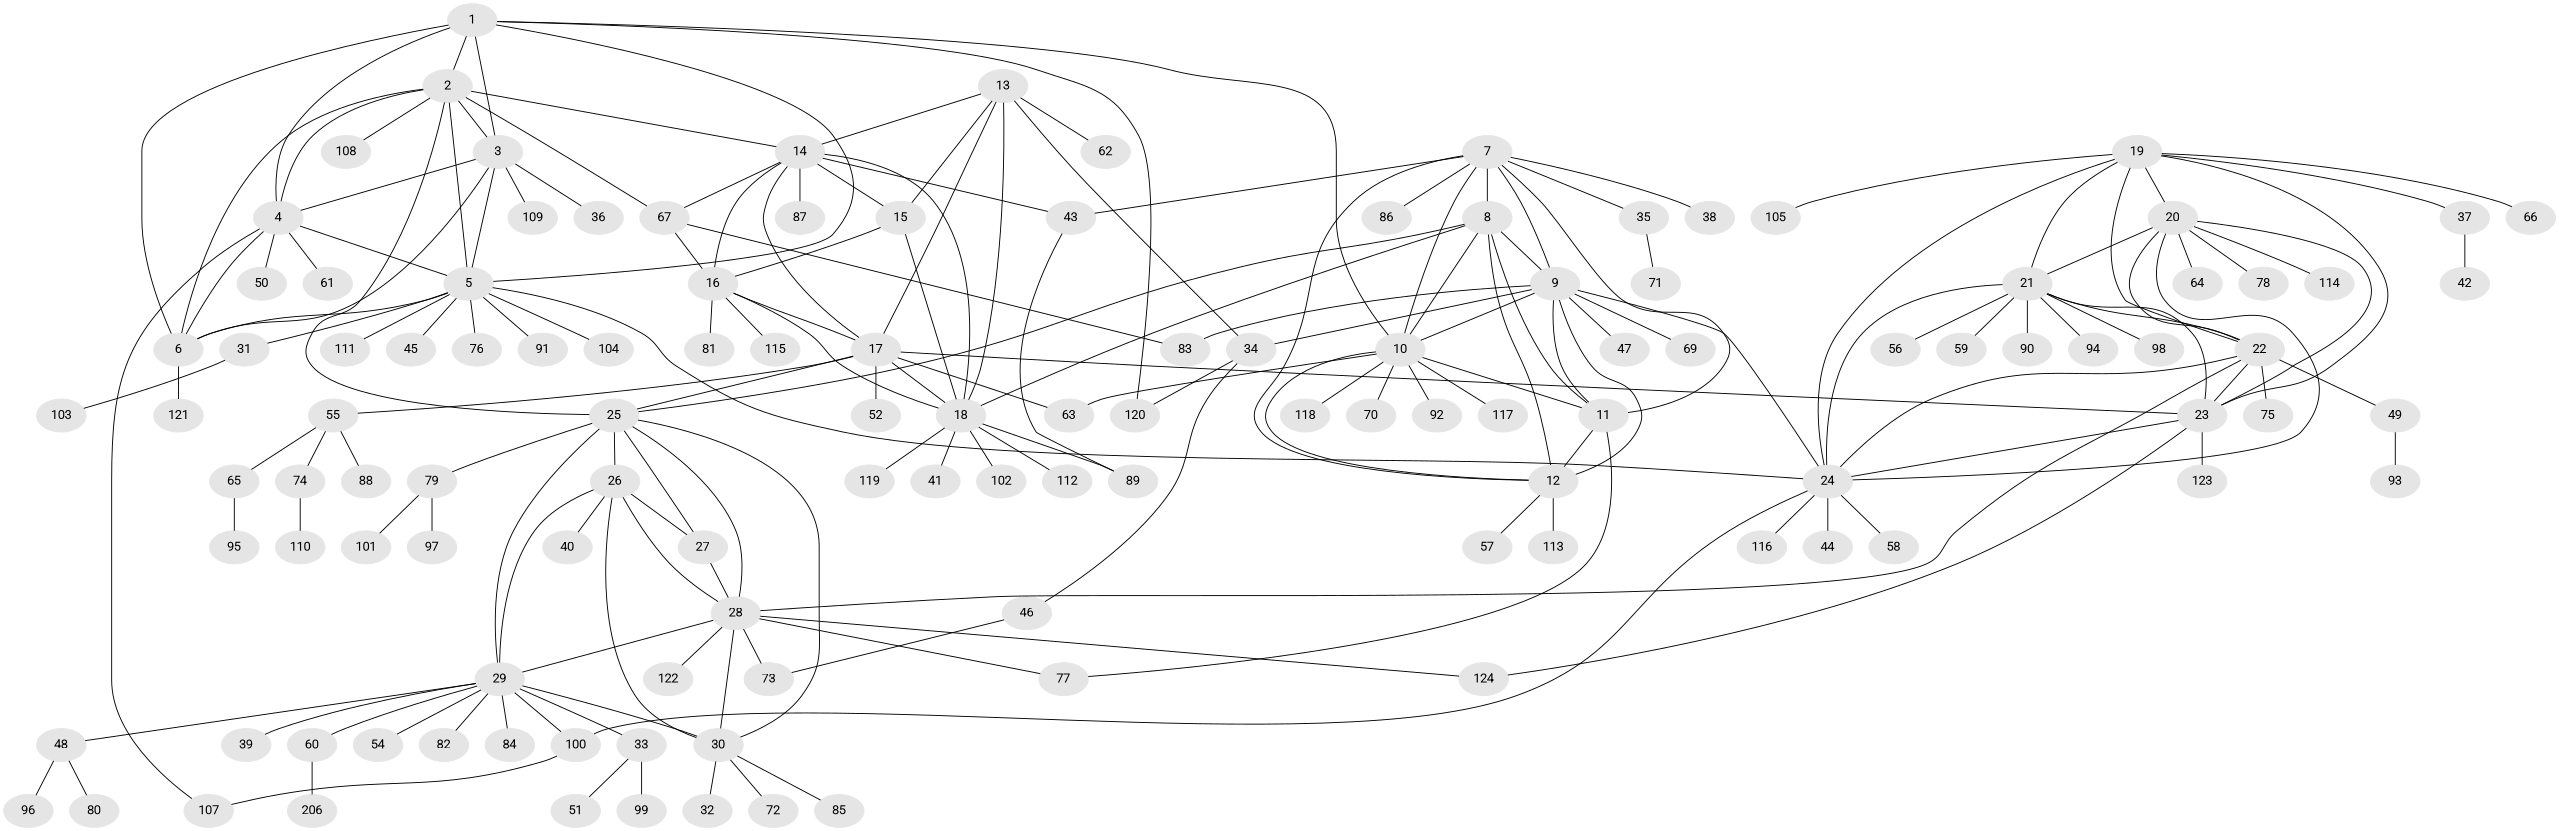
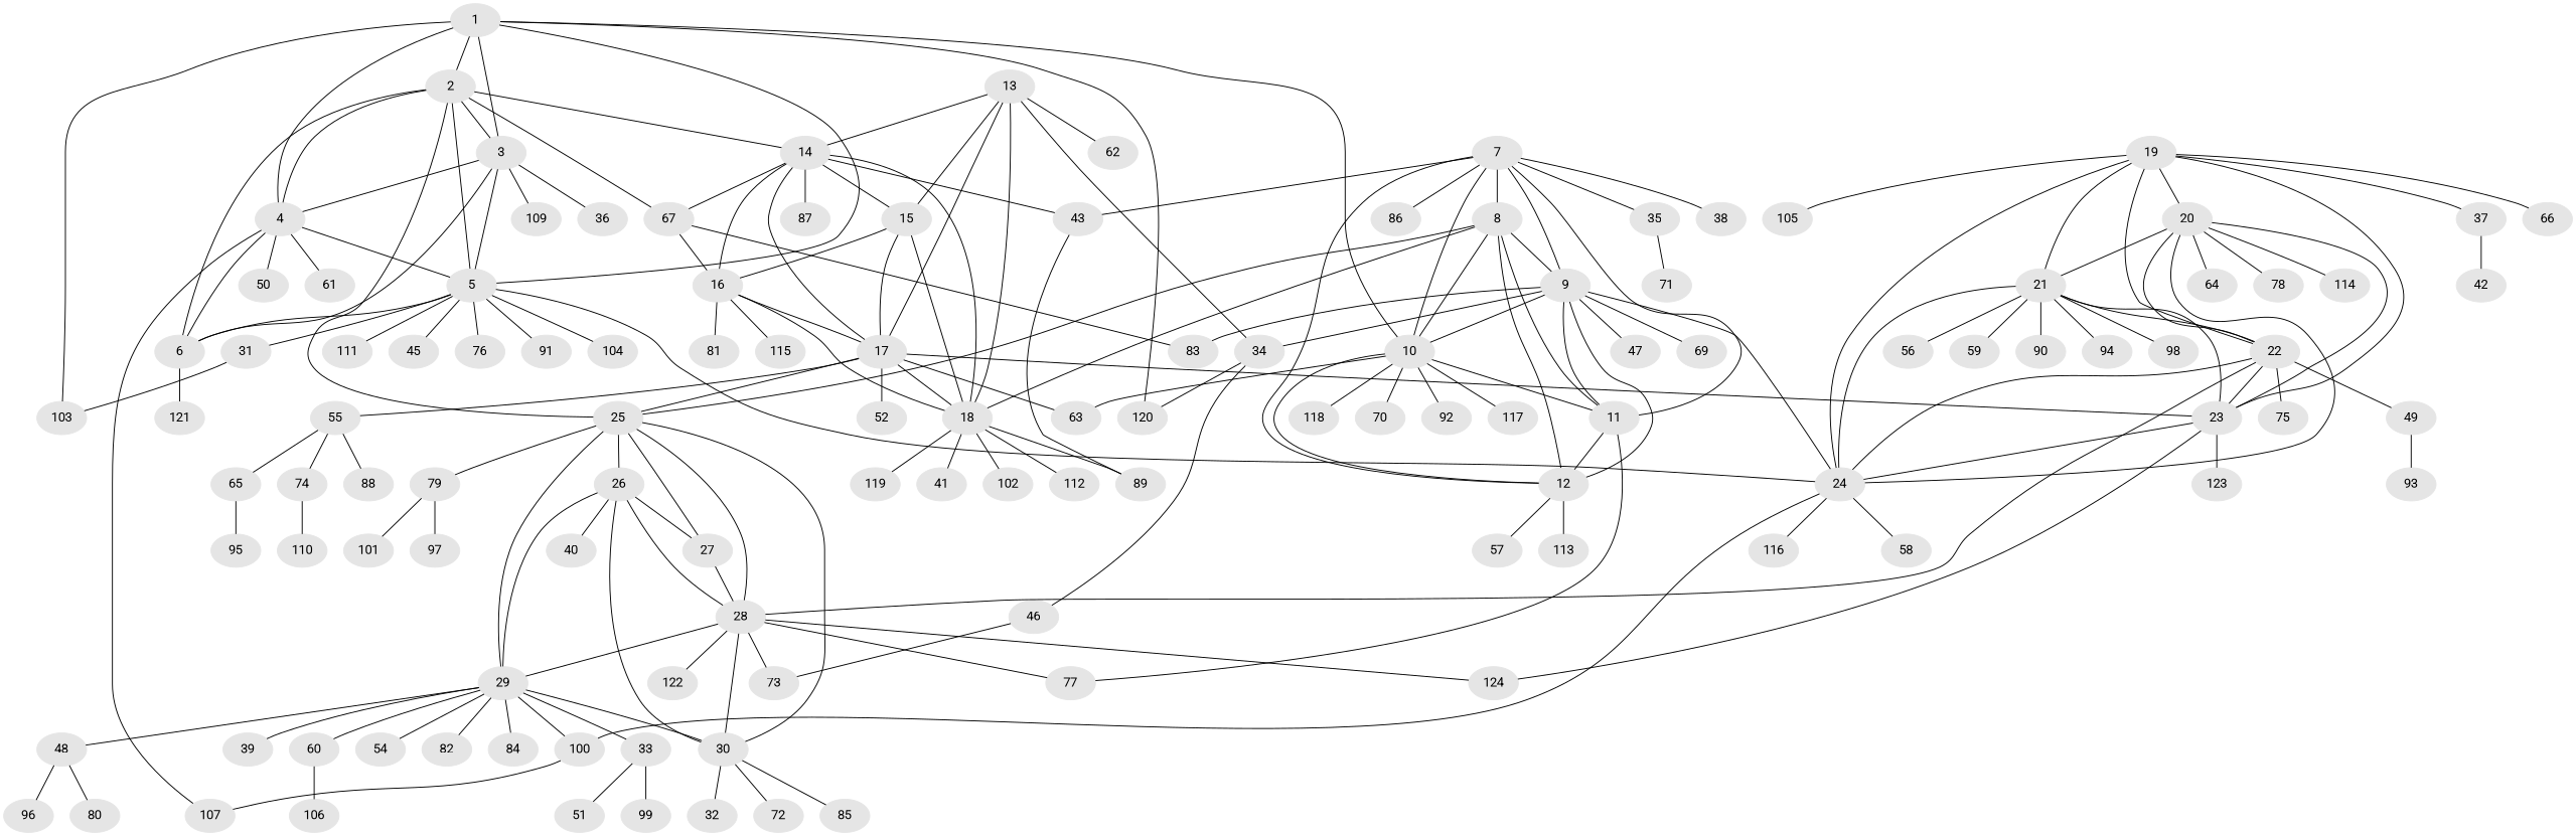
  graph {
    fontname=Roboto
    node [color=gray90 fontname=Roboto style=filled]
    edge [fontname=Roboto]
    1
    2
    3
    4
    5
    6
    10
    120
    14
    25
    67
-   108
    36
    109
    50
    61
    107
    24
    31
    45
    76
    91
    104
    111
    121
    11
    12
    63
    70
    92
    117
    118
    43
    18
    15
    16
    17
    87
    28
    26
    27
    29
    30
    79
    83
-   44
    58
    100
    116
    103
    7
    8
    9
    35
    38
    86
    34
    47
    69
    77
    57
    113
    71
    89
    41
    102
    112
    119
    46
    13
    62
    81
    115
    23
    52
    55
    123
    124
    65
    74
    88
    19
    20
    21
    22
    37
    66
    105
    64
    78
    114
    56
    59
    90
    94
    98
    49
    75
    42
    73
    122
    93
    40
    33
    39
    48
    54
    60
    82
    84
    32
    72
    85
    97
    101
    51
    99
    80
    96
-   106 [label=206]
+   106
    95
    110
    1 -- 2
    1 -- 3
    1 -- 4
    1 -- 5
-   1 -- 6
+   1 -- 103
    1 -- 10
    1 -- 120
    2 -- 3
    2 -- 4
    2 -- 5
    2 -- 6
    2 -- 14
    2 -- 25
    2 -- 67
-   2 -- 108
    3 -- 4
    3 -- 5
    3 -- 6
    3 -- 36
    3 -- 109
    4 -- 5
    4 -- 6
    4 -- 50
    4 -- 61
    4 -- 107
    5 -- 6
    5 -- 24
    5 -- 31
    5 -- 45
    5 -- 76
    5 -- 91
    5 -- 104
    5 -- 111
    6 -- 121
    10 -- 11
    10 -- 12
    10 -- 63
    10 -- 70
    10 -- 92
    10 -- 117
    10 -- 118
    14 -- 67
    14 -- 43
    14 -- 18
    14 -- 15
    14 -- 16
    14 -- 17
    14 -- 87
    25 -- 28
    25 -- 26
    25 -- 27
    25 -- 29
    25 -- 30
    25 -- 79
    67 -- 16
    67 -- 83
-   24 -- 44
    24 -- 58
    24 -- 100
    24 -- 116
    31 -- 103
    11 -- 12
    11 -- 77
    12 -- 57
    12 -- 113
    43 -- 89
    18 -- 89
    18 -- 41
    18 -- 102
    18 -- 112
    18 -- 119
    15 -- 18
    15 -- 16
+   15 -- 17
    16 -- 18
    16 -- 17
    16 -- 81
    16 -- 115
    17 -- 25
    17 -- 63
    17 -- 18
    17 -- 23
    17 -- 52
    17 -- 55
    28 -- 29
    28 -- 30
    28 -- 77
    28 -- 124
    28 -- 73
    28 -- 122
    26 -- 28
    26 -- 27
    26 -- 29
    26 -- 30
    26 -- 40
    27 -- 28
    29 -- 30
    29 -- 100
    29 -- 33
    29 -- 39
    29 -- 48
    29 -- 54
    29 -- 60
    29 -- 82
    29 -- 84
    30 -- 32
    30 -- 72
    30 -- 85
    79 -- 97
    79 -- 101
    100 -- 107
    7 -- 10
    7 -- 11
    7 -- 12
    7 -- 43
    7 -- 8
    7 -- 9
    7 -- 35
    7 -- 38
    7 -- 86
    8 -- 10
    8 -- 25
    8 -- 11
    8 -- 12
    8 -- 18
    8 -- 9
    9 -- 10
    9 -- 24
    9 -- 11
    9 -- 12
    9 -- 83
    9 -- 34
    9 -- 47
    9 -- 69
    35 -- 71
    34 -- 120
    34 -- 46
    46 -- 73
    13 -- 14
    13 -- 18
    13 -- 15
    13 -- 17
    13 -- 34
    13 -- 62
    23 -- 24
    23 -- 123
    23 -- 124
    55 -- 65
    55 -- 74
    55 -- 88
    65 -- 95
    74 -- 110
    19 -- 24
    19 -- 23
    19 -- 20
    19 -- 21
    19 -- 22
    19 -- 37
    19 -- 66
    19 -- 105
    20 -- 24
    20 -- 23
    20 -- 21
    20 -- 22
    20 -- 64
    20 -- 78
    20 -- 114
    21 -- 24
    21 -- 23
    21 -- 22
    21 -- 56
    21 -- 59
    21 -- 90
    21 -- 94
    21 -- 98
    22 -- 24
    22 -- 28
    22 -- 23
    22 -- 49
    22 -- 75
    37 -- 42
    49 -- 93
    33 -- 51
    33 -- 99
    48 -- 80
    48 -- 96
    60 -- 106
  }
